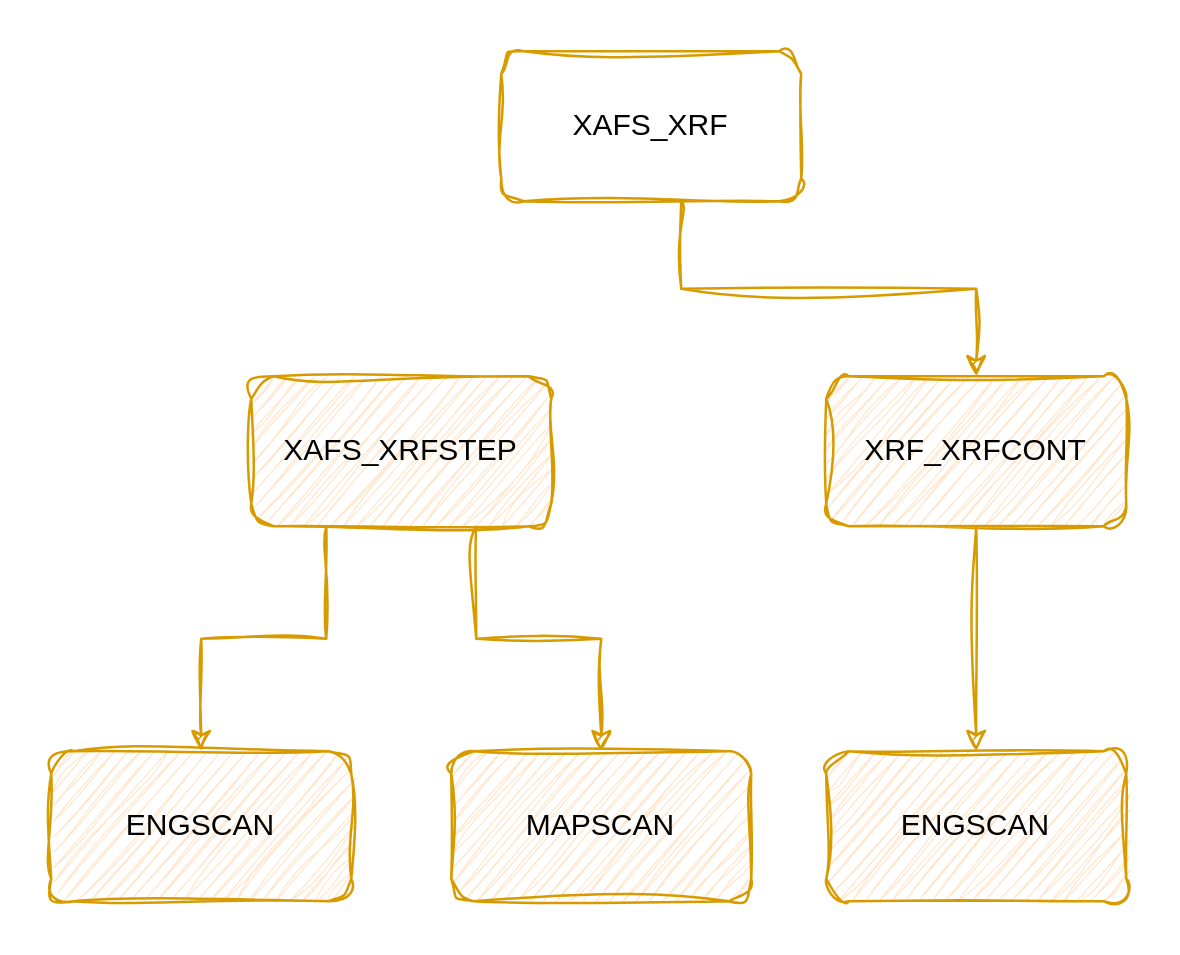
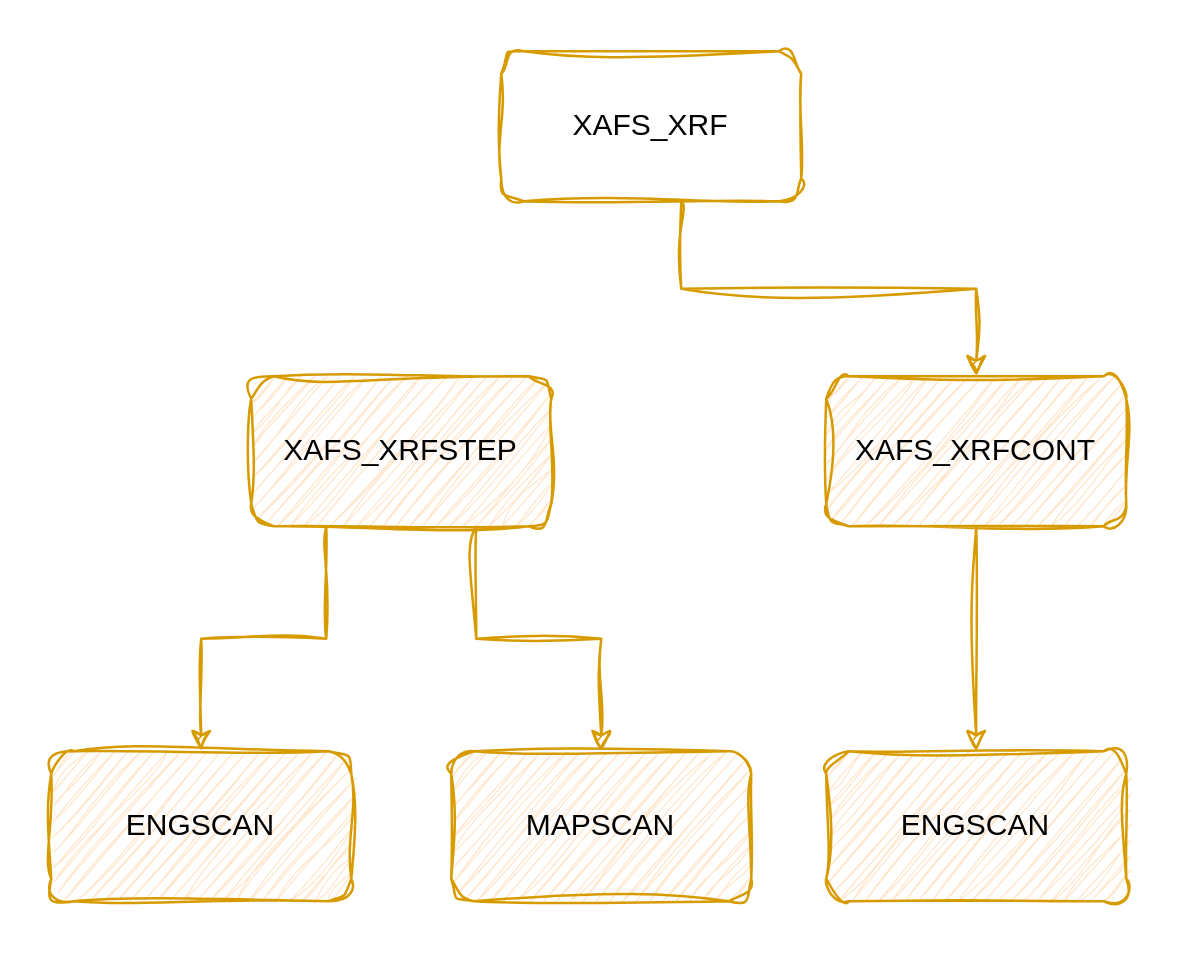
  <mxCell id="0" />
  <mxCell id="1" parent="0" />
  <mxCell id="2" style="edgeStyle=orthogonalEdgeStyle;rounded=0;orthogonalLoop=1;jettySize=auto;html=1;exitX=0.6;exitY=1;exitDx=0;exitDy=0;entryX=0.5;entryY=0;entryDx=0;entryDy=0;exitPerimeter=0;sketch=1;curveFitting=1;jiggle=2;fillColor=#ffe6cc;strokeColor=#d79b00;" edge="1" parent="1" source="3" target="8"><mxGeometry relative="1" as="geometry" /></mxCell>
  <mxCell id="3" value="XAFS_XRF" style="rounded=1;whiteSpace=wrap;html=1;sketch=1;curveFitting=1;jiggle=2;fillColor=#ffffff;strokeColor=#d79b00;" vertex="1" parent="1"><mxGeometry x="200" y="20" width="120" height="60" as="geometry" /></mxCell>
  <mxCell id="4" style="edgeStyle=orthogonalEdgeStyle;rounded=0;orthogonalLoop=1;jettySize=auto;html=1;exitX=0.25;exitY=1;exitDx=0;exitDy=0;entryX=0.5;entryY=0;entryDx=0;entryDy=0;sketch=1;curveFitting=1;jiggle=2;fillColor=#ffe6cc;strokeColor=#d79b00;" edge="1" parent="1" source="6" target="9"><mxGeometry relative="1" as="geometry" /></mxCell>
  <mxCell id="5" style="edgeStyle=orthogonalEdgeStyle;rounded=0;orthogonalLoop=1;jettySize=auto;html=1;exitX=0.75;exitY=1;exitDx=0;exitDy=0;entryX=0.5;entryY=0;entryDx=0;entryDy=0;sketch=1;curveFitting=1;jiggle=2;fillColor=#ffe6cc;strokeColor=#d79b00;" edge="1" parent="1" source="6" target="10"><mxGeometry relative="1" as="geometry" /></mxCell>
  <mxCell id="6" value="XAFS_XRFSTEP" style="rounded=1;whiteSpace=wrap;html=1;sketch=1;curveFitting=1;jiggle=2;fillColor=#ffe6cc;strokeColor=#d79b00;" vertex="1" parent="1"><mxGeometry x="100" y="150" width="120" height="60" as="geometry" /></mxCell>
  <mxCell id="7" style="edgeStyle=orthogonalEdgeStyle;rounded=0;orthogonalLoop=1;jettySize=auto;html=1;exitX=0.5;exitY=1;exitDx=0;exitDy=0;sketch=1;curveFitting=1;jiggle=2;fillColor=#ffe6cc;strokeColor=#d79b00;" edge="1" parent="1" source="8" target="11"><mxGeometry relative="1" as="geometry" /></mxCell>
- <mxCell id="8" value="XRF_XRFCONT" style="rounded=1;whiteSpace=wrap;html=1;sketch=1;curveFitting=1;jiggle=2;fillColor=#ffe6cc;strokeColor=#d79b00;" vertex="1" parent="1"><mxGeometry x="330" y="150" width="120" height="60" as="geometry" /></mxCell>
+ <mxCell id="8" value="XAFS_XRFCONT" style="rounded=1;whiteSpace=wrap;html=1;sketch=1;curveFitting=1;jiggle=2;fillColor=#ffe6cc;strokeColor=#d79b00;" vertex="1" parent="1"><mxGeometry x="330" y="150" width="120" height="60" as="geometry" /></mxCell>
  <mxCell id="9" value="ENGSCAN" style="rounded=1;whiteSpace=wrap;html=1;sketch=1;curveFitting=1;jiggle=2;fillColor=#ffe6cc;strokeColor=#d79b00;" vertex="1" parent="1"><mxGeometry x="20" y="300" width="120" height="60" as="geometry" /></mxCell>
  <mxCell id="10" value="MAPSCAN" style="rounded=1;whiteSpace=wrap;html=1;sketch=1;curveFitting=1;jiggle=2;fillColor=#ffe6cc;strokeColor=#d79b00;" vertex="1" parent="1"><mxGeometry x="180" y="300" width="120" height="60" as="geometry" /></mxCell>
  <mxCell id="11" value="ENGSCAN" style="rounded=1;whiteSpace=wrap;html=1;sketch=1;curveFitting=1;jiggle=2;fillColor=#ffe6cc;strokeColor=#d79b00;" vertex="1" parent="1"><mxGeometry x="330" y="300" width="120" height="60" as="geometry" /></mxCell>
